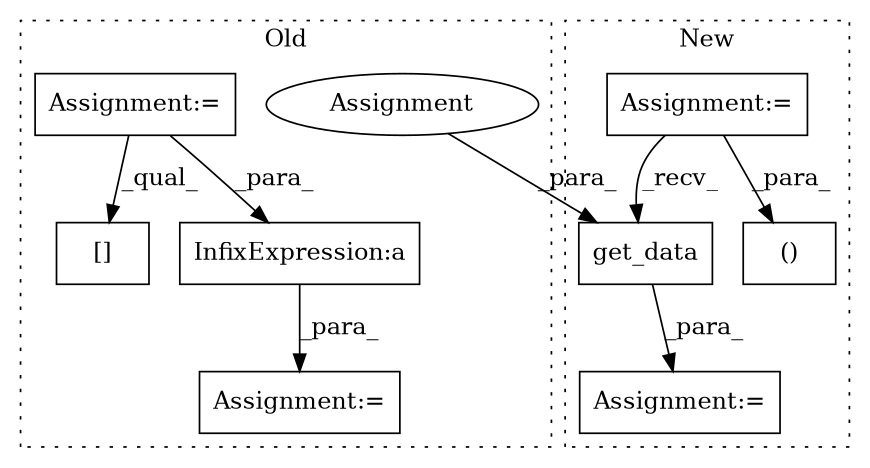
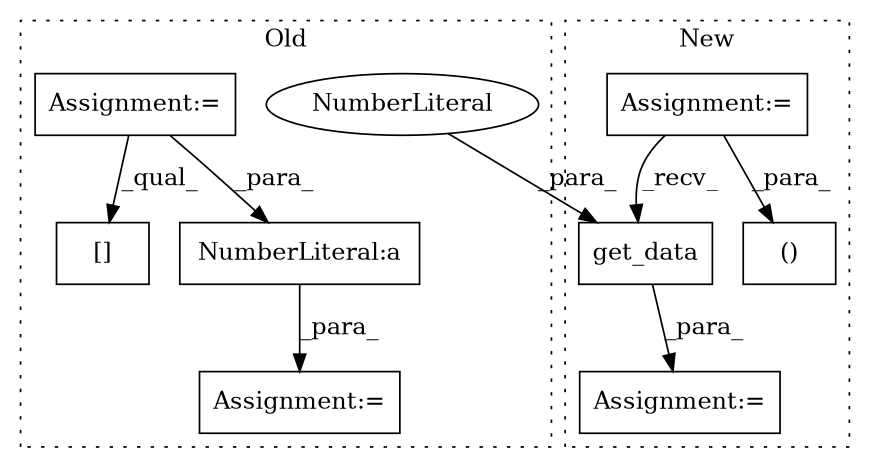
  digraph {
    node [a=7 l=1 shape=box]
    n1 [a=2 l="6,1" label="[]" s="1874,1881"]
    n2 [label="Assignment:=" s=1787]
    n3 [label="Assignment:=" s=1864]
-   n4 [a=27 l=3 label="InfixExpression:a" s=1903]
-   n5 [a=34 label=Assignment s=1906 shape=ellipse]
+   n4 [a=27 l=3 label="NumberLiteral:a" s=1903]
+   n5 [a=34 label=NumberLiteral s=1906 shape=ellipse]
    n6 [a=32 l=10 label=get_data s=2086]
    n7 [label="Assignment:=" s=2078]
    n8 [l=6 label="Assignment:=" s=1773]
    n9 [a=106 l=25 label="()" s=2022]
    subgraph cluster_1 {
      label=Old
      style=dotted
      n1
      n2
      n3
      n4
      n5
    }
    subgraph cluster_2 {
      label=New
      style=dotted
      n6
      n7
      n8
      n9
    }
    n2 -> n1 [label=_qual_]
    n2 -> n4 [label=_para_]
    n4 -> n3 [label=_para_]
    n5 -> n6 [label=_para_]
    n6 -> n7 [label=_para_]
    n8 -> n6 [label=_recv_]
    n8 -> n9 [label=_para_]
  }
